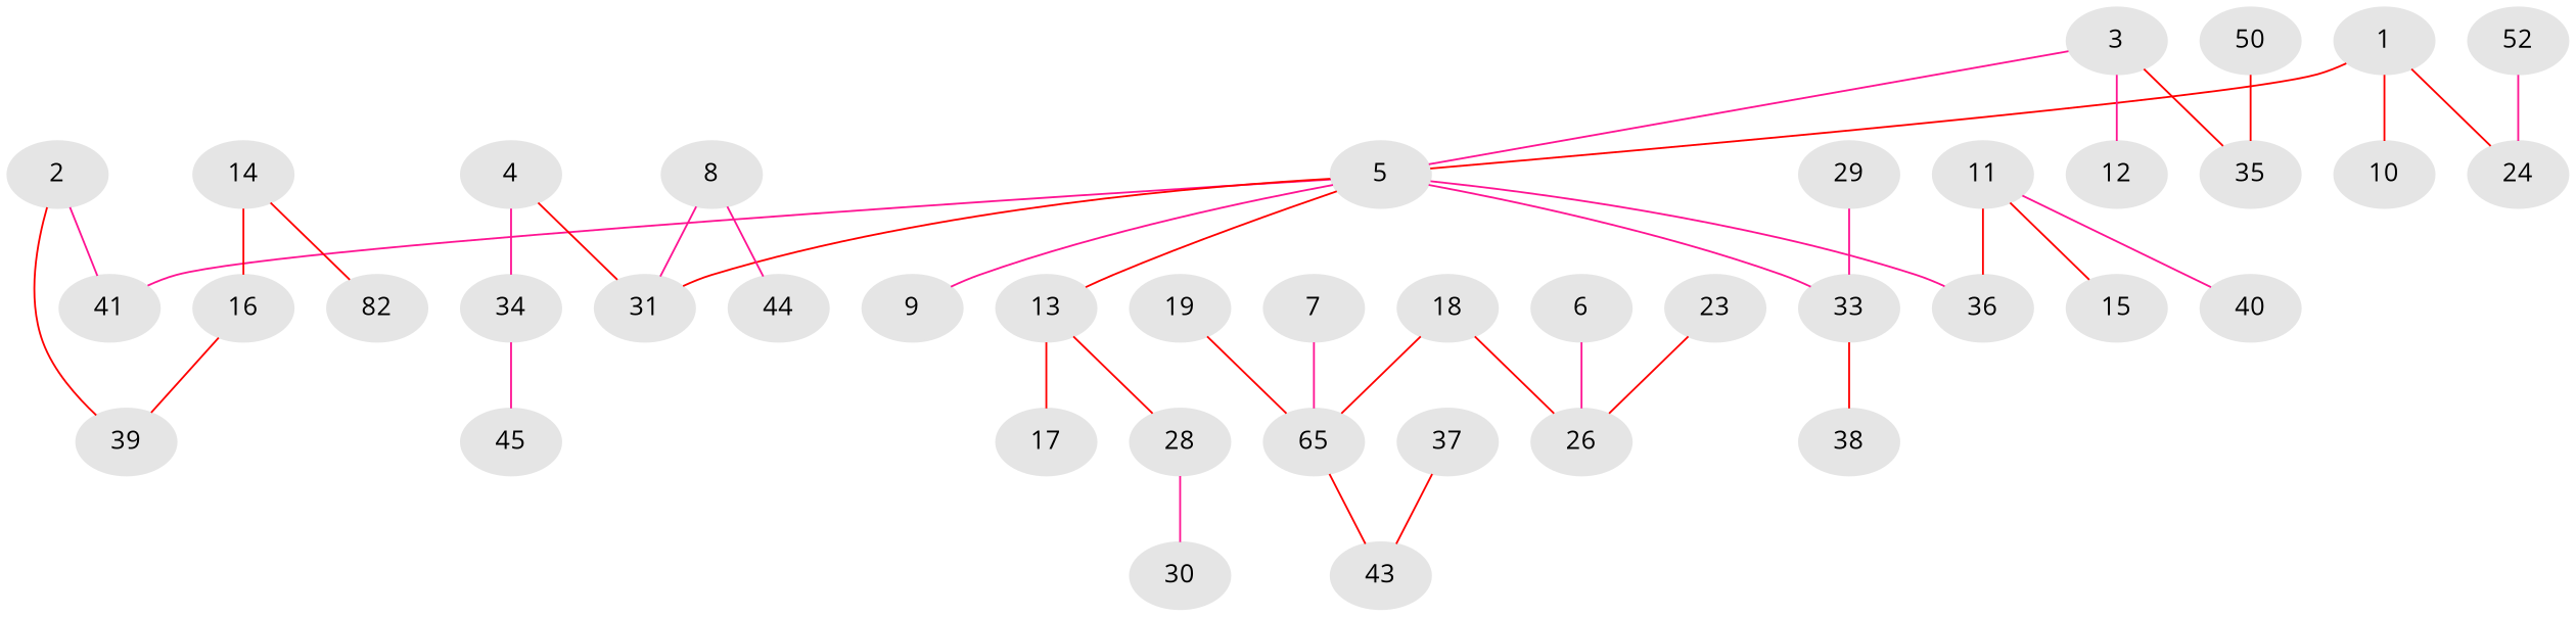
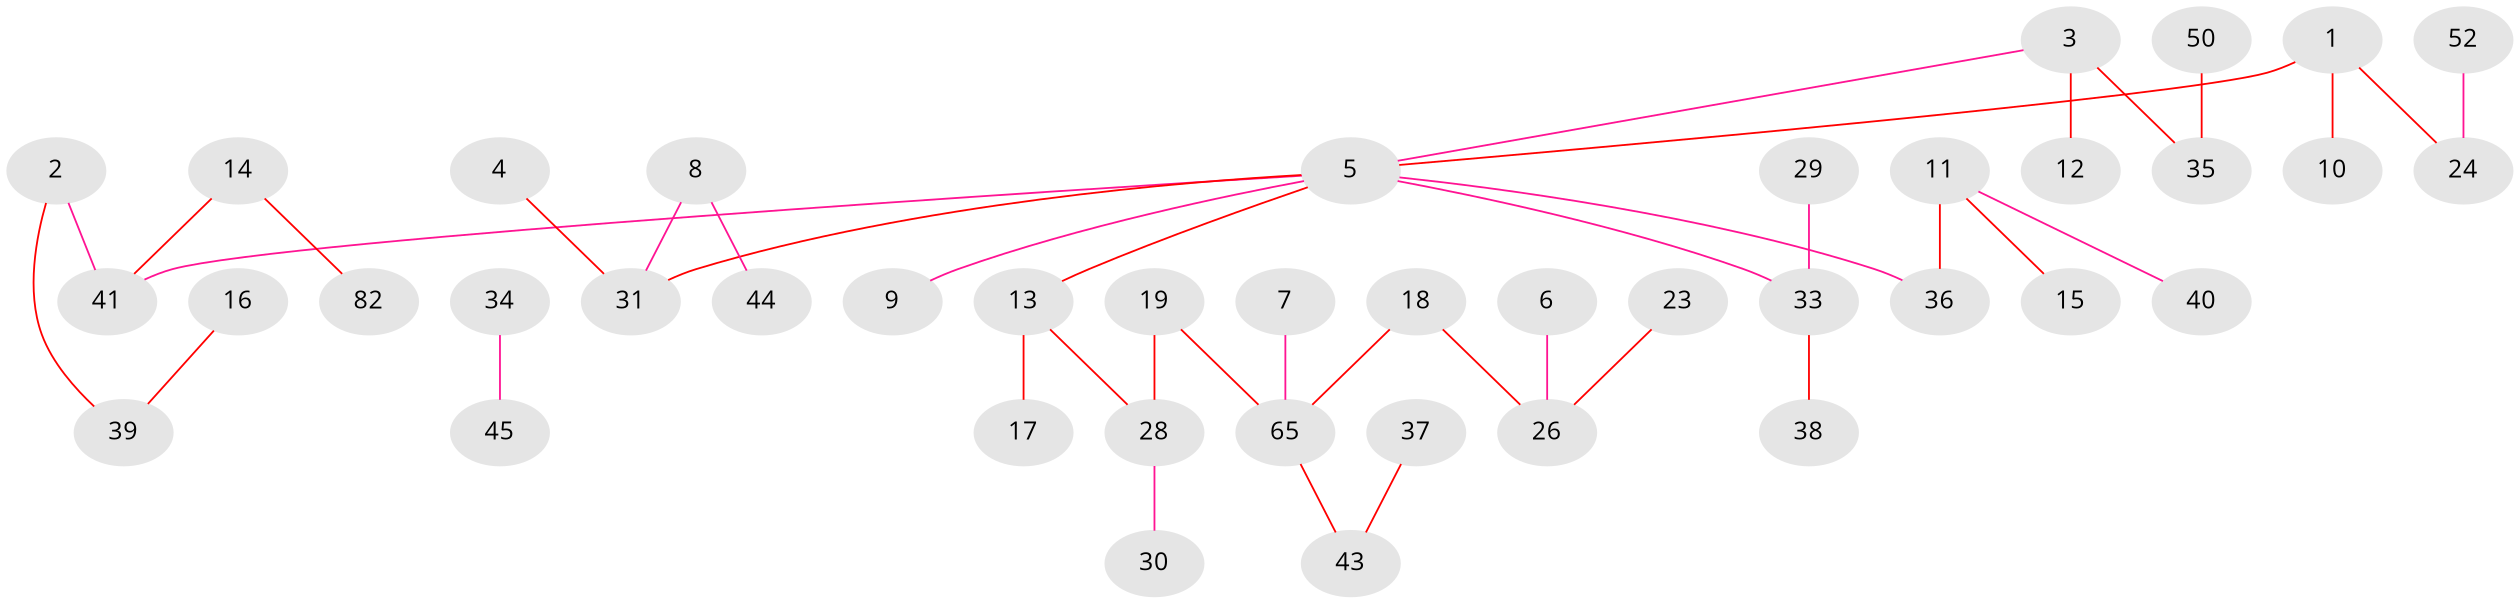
  graph {
    fontname="Open Sans"
    node [color=gray90 fontname="Open Sans" style=filled]
    edge [color=red fontname="Open Sans" weight=1.0]
    1
    5
    10
    24
    41
    31
    9
    13
    33
    36
    2
    39
    3
    12
    35
    4
    34
    45
    17
    28
    38
    6
    26
    n24 [label=65]
    7
    43
    8
    44
    11
    15
    40
    30
    14
    n34 [label=82]
    16
    18
    19
    n38 [label=50]
    n39 [label=52]
    23
    29
    37
    1 -- 5
    1 -- 10
    1 -- 24
    5 -- 41 [color=deeppink]
    5 -- 31
    5 -- 9 [color=deeppink]
    5 -- 13
    5 -- 33 [color=deeppink]
    5 -- 36 [color=deeppink]
    13 -- 17
    13 -- 28
    33 -- 38
    2 -- 41 [color=deeppink]
    2 -- 39
    3 -- 5 [color=deeppink]
-   3 -- 12 [color=deeppink]
+   3 -- 12
    3 -- 35
    4 -- 31
-   4 -- 34 [color=deeppink]
    34 -- 45 [color=deeppink]
    28 -- 30 [color=deeppink]
    6 -- 26 [color=deeppink]
    n24 -- 43
    7 -- n24 [color=deeppink]
    8 -- 31 [color=deeppink]
    8 -- 44 [color=deeppink]
    11 -- 36
    11 -- 15
    11 -- 40 [color=deeppink]
-   14 -- 16
+   14 -- 41
    14 -- n34
    16 -- 39
    18 -- 26
    18 -- n24
+   19 -- 28
    19 -- n24
    n38 -- 35
    n39 -- 24 [color=deeppink]
    23 -- 26
    29 -- 33 [color=deeppink]
    37 -- 43
  }
